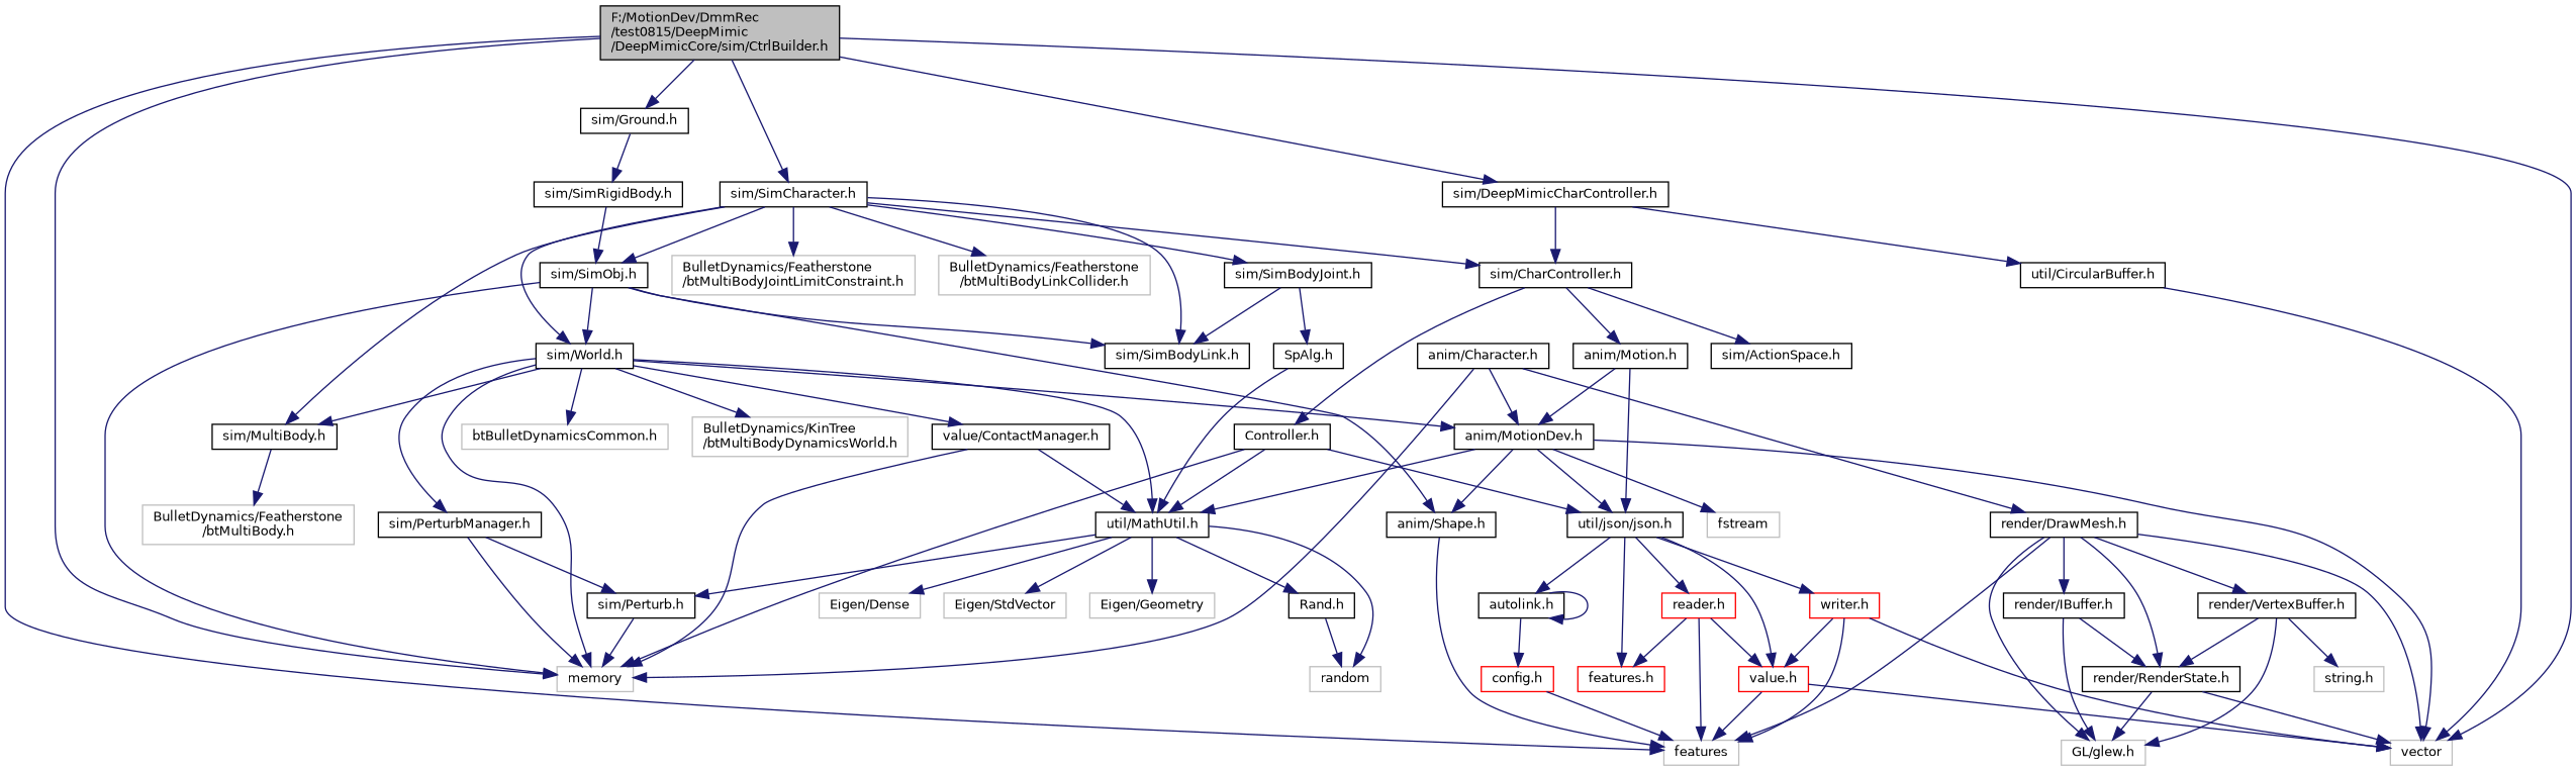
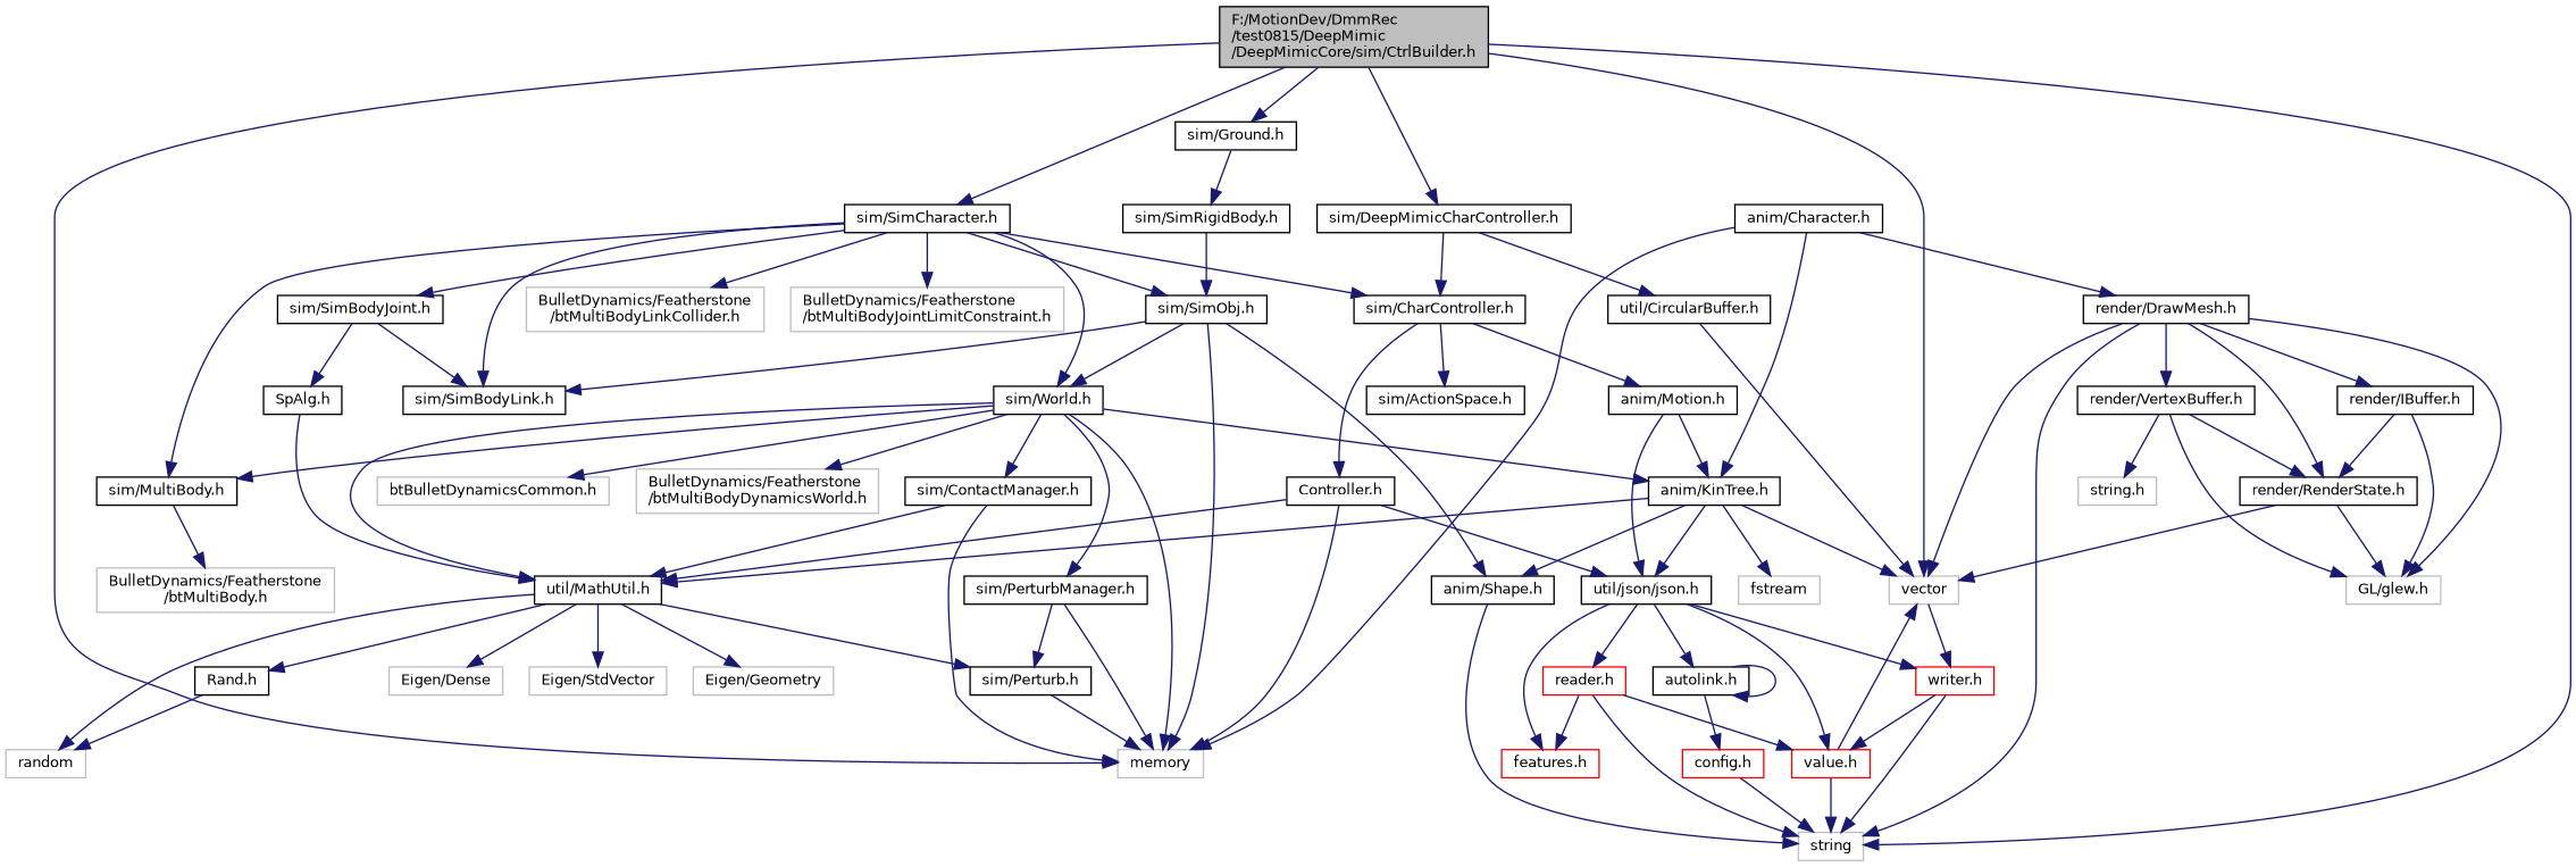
  digraph {
    node [color=black fillcolor=white fontname=Helvetica fontsize=10 shape=record style=filled]
    edge [color=midnightblue fontname=Helvetica fontsize=10 labelfontname=Helvetica labelfontsize=10 style=solid]
    n1 [fillcolor=grey75 fontcolor=black height=0.2 label="F:/MotionDev/DmmRec\l/test0815/DeepMimic\l/DeepMimicCore/sim/CtrlBuilder.h" width=0.4]
    n2 [color=grey75 height=0.2 label=vector width=0.4]
-   n3 [color=grey75 height=0.2 label=features width=0.4]
+   n3 [color=grey75 height=0.2 label=string width=0.4]
    n4 [color=grey75 height=0.2 label=memory width=0.4]
    n5 [height=0.2 label="sim/SimCharacter.h" width=0.4]
    n6 [height=0.2 label="sim/DeepMimicCharController.h" width=0.4]
    n7 [height=0.2 label="sim/Ground.h" width=0.4]
    n8 [height=0.2 label="sim/World.h" width=0.4]
    n9 [height=0.2 label="sim/MultiBody.h" width=0.4]
    n10 [height=0.2 label="sim/SimBodyLink.h" width=0.4]
    n11 [height=0.2 label="sim/SimObj.h" width=0.4]
    n12 [height=0.2 label="sim/SimBodyJoint.h" width=0.4]
    n13 [height=0.2 label="sim/CharController.h" width=0.4]
    n14 [color=grey75 height=0.2 label="BulletDynamics/Featherstone\l/btMultiBodyLinkCollider.h" width=0.4]
    n15 [color=grey75 height=0.2 label="BulletDynamics/Featherstone\l/btMultiBodyJointLimitConstraint.h" width=0.4]
    n16 [height=0.2 label="util/CircularBuffer.h" width=0.4]
    n17 [height=0.2 label="sim/SimRigidBody.h" width=0.4]
    n18 [color=grey75 height=0.2 label="btBulletDynamicsCommon.h" width=0.4]
-   n19 [color=grey75 height=0.2 label="BulletDynamics/KinTree\l/btMultiBodyDynamicsWorld.h" width=0.4]
-   n20 [height=0.2 label="value/ContactManager.h" width=0.4]
+   n19 [color=grey75 height=0.2 label="BulletDynamics/Featherstone\l/btMultiBodyDynamicsWorld.h" width=0.4]
+   n20 [height=0.2 label="sim/ContactManager.h" width=0.4]
    n21 [height=0.2 label="util/MathUtil.h" width=0.4]
    n22 [height=0.2 label="sim/PerturbManager.h" width=0.4]
-   n23 [height=0.2 label="anim/MotionDev.h" width=0.4]
+   n23 [height=0.2 label="anim/KinTree.h" width=0.4]
    n24 [color=grey75 height=0.2 label="BulletDynamics/Featherstone\l/btMultiBody.h" width=0.4]
    n25 [height=0.2 label="anim/Shape.h" width=0.4]
    n26 [height=0.2 label="SpAlg.h" width=0.4]
    n27 [height=0.2 label="Controller.h" width=0.4]
    n28 [height=0.2 label="anim/Motion.h" width=0.4]
    n29 [height=0.2 label="sim/ActionSpace.h" width=0.4]
    n30 [height=0.2 label="anim/Character.h" width=0.4]
    n31 [height=0.2 label="render/DrawMesh.h" width=0.4]
    n32 [color=grey75 height=0.2 label=random width=0.4]
    n33 [color=grey75 height=0.2 label="Eigen/Dense" width=0.4]
    n34 [color=grey75 height=0.2 label="Eigen/StdVector" width=0.4]
    n35 [color=grey75 height=0.2 label="Eigen/Geometry" width=0.4]
    n36 [height=0.2 label="Rand.h" width=0.4]
    n37 [height=0.2 label="sim/Perturb.h" width=0.4]
    n38 [color=grey75 height=0.2 label=fstream width=0.4]
    n39 [height=0.2 label="util/json/json.h" width=0.4]
    n40 [height=0.2 label="autolink.h" width=0.4]
    n41 [color=red height=0.2 label="value.h" width=0.4]
    n42 [color=red height=0.2 label="reader.h" width=0.4]
    n43 [color=red height=0.2 label="features.h" width=0.4]
    n44 [color=red height=0.2 label="writer.h" width=0.4]
    n45 [color=red height=0.2 label="config.h" width=0.4]
    n46 [color=grey75 height=0.2 label="GL/glew.h" width=0.4]
    n47 [height=0.2 label="render/VertexBuffer.h" width=0.4]
    n48 [height=0.2 label="render/RenderState.h" width=0.4]
    n49 [height=0.2 label="render/IBuffer.h" width=0.4]
    n50 [color=grey75 height=0.2 label="string.h" width=0.4]
    n1 -> n2
    n1 -> n3
    n1 -> n4
    n1 -> n5
    n1 -> n6
    n1 -> n7
    n5 -> n8
    n5 -> n9
    n5 -> n10
    n5 -> n11
    n5 -> n12
    n5 -> n13
    n5 -> n14
    n5 -> n15
    n6 -> n13
    n6 -> n16
    n7 -> n17
    n8 -> n4
    n8 -> n9
    n8 -> n18
    n8 -> n19
    n8 -> n20
    n8 -> n21
    n8 -> n22
    n8 -> n23
    n9 -> n24
    n11 -> n4
    n11 -> n8
    n11 -> n10
    n11 -> n25
    n12 -> n10
    n12 -> n26
    n13 -> n27
    n13 -> n28
    n13 -> n29
    n16 -> n2
    n17 -> n11
    n20 -> n4
    n20 -> n21
    n21 -> n32
    n21 -> n33
    n21 -> n34
    n21 -> n35
    n21 -> n36
    n21 -> n37
    n22 -> n4
    n22 -> n37
    n23 -> n2
    n23 -> n21
    n23 -> n25
    n23 -> n38
    n23 -> n39
    n25 -> n3
    n26 -> n21
    n27 -> n4
    n27 -> n21
    n27 -> n39
    n28 -> n23
    n28 -> n39
    n30 -> n4
    n30 -> n23
    n30 -> n31
    n31 -> n2
    n31 -> n3
    n31 -> n46
    n31 -> n47
    n31 -> n48
    n31 -> n49
    n36 -> n32
    n37 -> n4
    n39 -> n40
    n39 -> n41
    n39 -> n42
    n39 -> n43
    n39 -> n44
    n40 -> n40
    n40 -> n45
    n41 -> n2
    n41 -> n3
    n42 -> n3
    n42 -> n41
    n42 -> n43
-   n44 -> n2
+   n2 -> n44
    n44 -> n3
    n44 -> n41
    n45 -> n3
    n47 -> n46
    n47 -> n48
    n47 -> n50
    n48 -> n2
    n48 -> n46
    n49 -> n46
    n49 -> n48
  }
